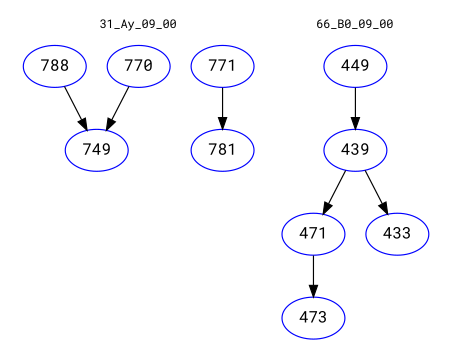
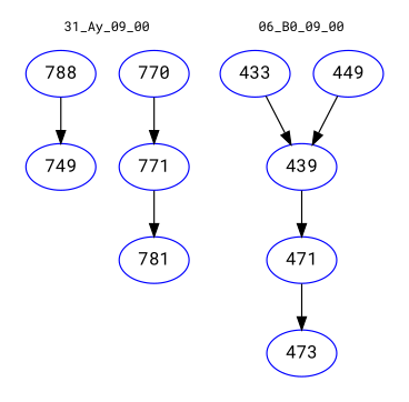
  digraph {
    fontname="Roboto Mono"
    node [color=blue fontname="Roboto Mono"]
    edge [color=black fontname="Roboto Mono"]
    n1 [label=770]
    n2 [label=771]
    n3 [label=788]
    n4 [label=781]
    n5 [label=749]
    n6 [label=449]
    n7 [label=439]
    n8 [label=471]
    n9 [label=433]
    n10 [label=473]
    subgraph cluster_1 {
      color=white
      fontsize=10
      label="31_Ay_09_00"
      n1
      n2
      n3
      n4
      n5
    }
    subgraph cluster_2 {
      color=white
      fontsize=10
-     label="66_B0_09_00"
+     label="06_B0_09_00"
      n6
      n7
      n8
      n9
      n10
    }
-   n1 -> n5
+   n1 -> n2
    n2 -> n4
    n3 -> n5
    n6 -> n7
    n7 -> n8
-   n7 -> n9
+   n9 -> n7
    n8 -> n10
  }
